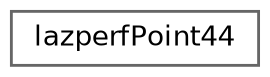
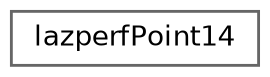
  digraph {
    rankdir=LR
-   n1 [color=grey40 fillcolor=white fontname=Helvetica fontsize=10 height=0.2 label=lazperfPoint44 shape=box style=filled width=0.4]
+   n1 [color=grey40 fillcolor=white fontname=Helvetica fontsize=10 height=0.2 label=lazperfPoint14 shape=box style=filled width=0.4]
  }
